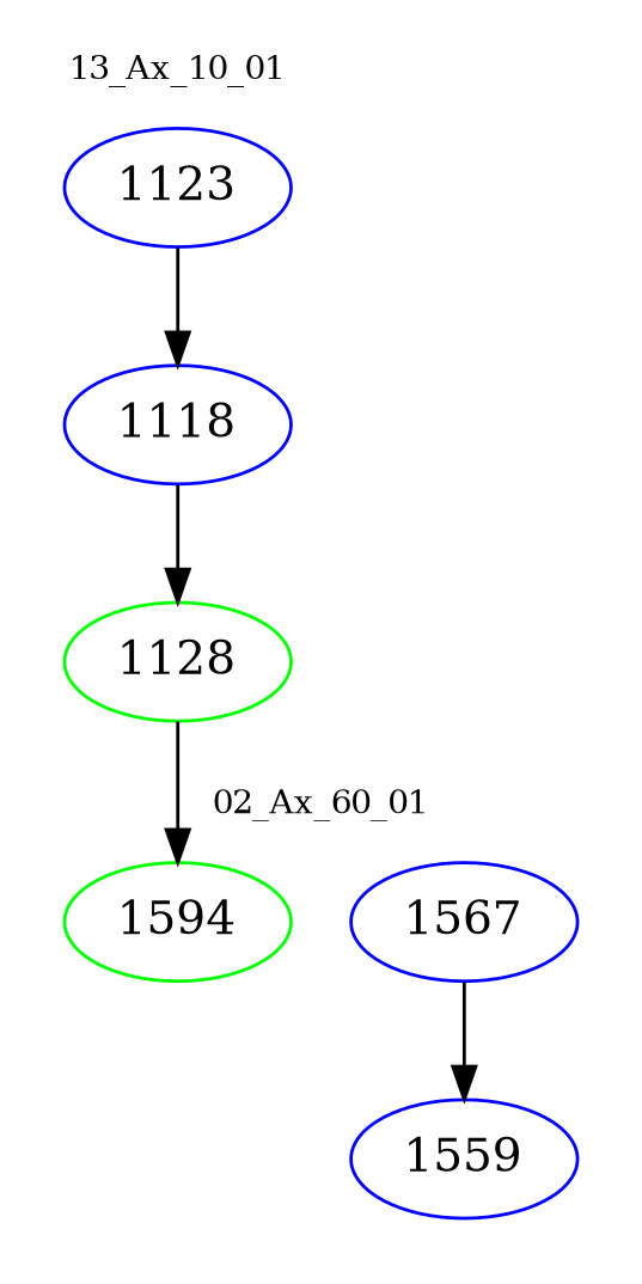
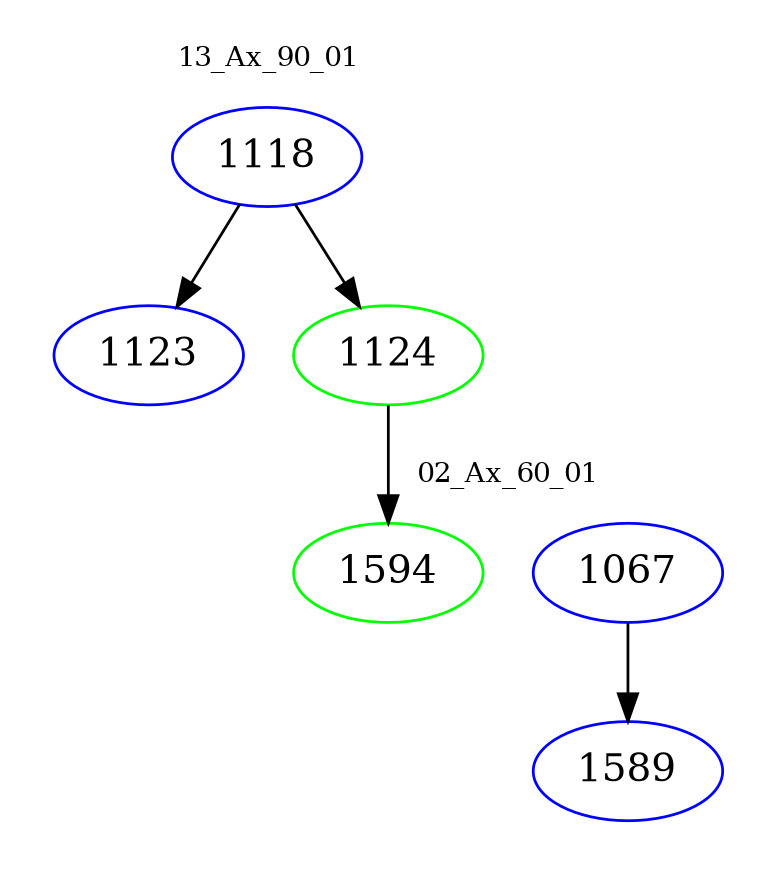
  digraph {
    node [color=blue]
    edge [color=black]
    n1 [label=1118]
    n2 [label=1123]
-   n3 [color=green label=1128]
-   n4 [label=1567]
-   n5 [label=1559]
+   n3 [color=green label=1124]
+   n4 [label=1067]
+   n5 [label=1589]
    n6 [color=green label=1594]
    subgraph cluster_1 {
      color=white
      fontsize=10
-     label="13_Ax_10_01"
+     label="13_Ax_90_01"
      n1
      n2
      n3
    }
    subgraph cluster_2 {
      color=white
      fontsize=10
      label="02_Ax_60_01"
      n4
      n5
      n6
    }
-   n2 -> n1
+   n1 -> n2
    n1 -> n3
    n3 -> n6
    n4 -> n5
  }
